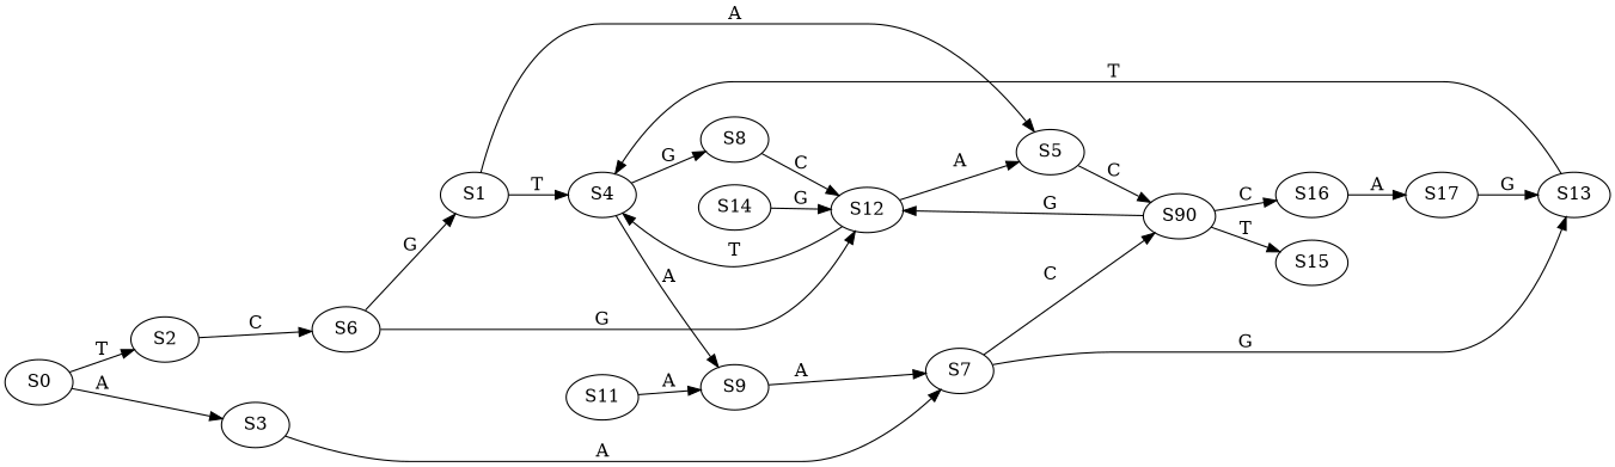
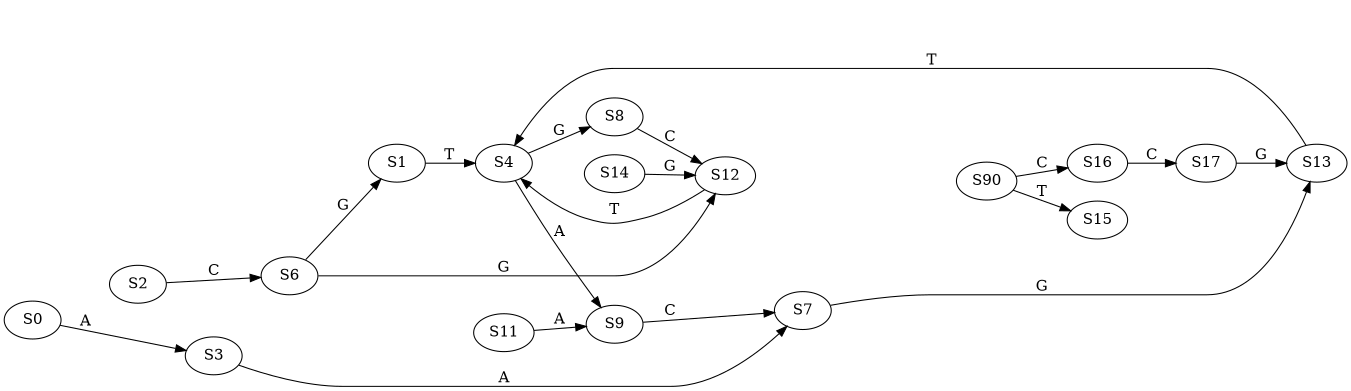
  strict digraph {
    rankdir=LR
    S0
    S2
    S3
    S1
    S4
-   S5
    S6
    S7
    S8
    S9
    n11 [label=S90]
    S12
    S13
    S15
    S16
    S11
    S14
    S17
-   S0 -> S2 [label=T]
    S0 -> S3 [label=A]
    S2 -> S6 [label=C]
    S3 -> S7 [label=A]
    S1 -> S4 [label=T]
-   S1 -> S5 [label=A]
    S4 -> S8 [label=G]
    S4 -> S9 [label=A]
-   S5 -> n11 [label=C]
    S6 -> S1 [label=G]
    S6 -> S12 [label=G]
-   S7 -> n11 [label=C]
    S7 -> S13 [label=G]
    S8 -> S12 [label=C]
-   S9 -> S7 [label=A]
-   n11 -> S12 [label=G]
+   S9 -> S7 [label=C]
    n11 -> S15 [label=T]
    n11 -> S16 [label=C]
    S12 -> S4 [label=T]
-   S12 -> S5 [label=A]
    S13 -> S4 [label=T]
-   S16 -> S17 [label=A]
+   S16 -> S17 [label=C]
    S11 -> S9 [label=A]
    S14 -> S12 [label=G]
    S17 -> S13 [label=G]
  }
